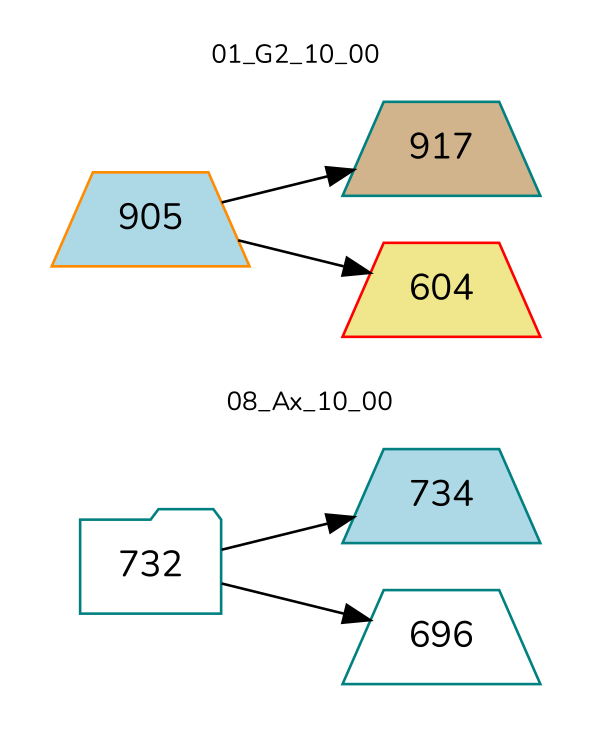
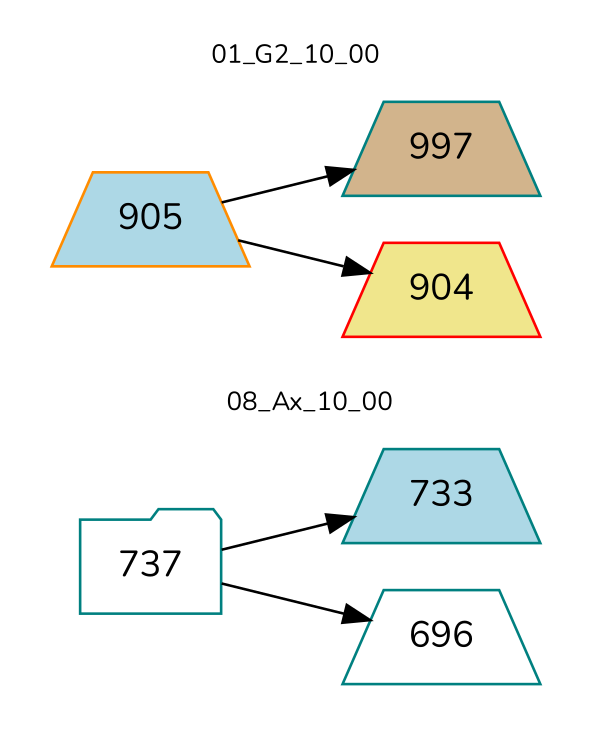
  digraph {
    fontname=Nunito
    rankdir=LR
    node [color=teal fillcolor=white fontname=Nunito shape=trapezium style=filled]
    edge [color=black fontname=Nunito]
-   n1 [label=732 shape=folder]
+   n1 [label=737 shape=folder]
    n2 [label=696]
-   n3 [fillcolor=lightblue label=734]
+   n3 [fillcolor=lightblue label=733]
    n4 [color=darkorange fillcolor=lightblue label=905]
-   n5 [color=red fillcolor=khaki label=604]
-   n6 [fillcolor=tan label=917]
+   n5 [color=red fillcolor=khaki label=904]
+   n6 [fillcolor=tan label=997]
    subgraph cluster_1 {
      color=white
      fontsize=10
      label="08_Ax_10_00"
      n1
      n2
      n3
    }
    subgraph cluster_2 {
      color=white
      fontsize=10
      label="01_G2_10_00"
      n4
      n5
      n6
    }
    n1 -> n2
    n1 -> n3
    n4 -> n5
    n4 -> n6
  }
